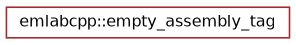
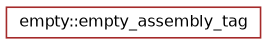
  digraph {
    rankdir=TB
-   n1 [color=brown fillcolor=white fontname=Helvetica fontsize=10 height=0.2 label="emlabcpp::empty_assembly_tag" shape=record style=filled width=0.4]
+   n1 [color=brown fillcolor=white fontname=Helvetica fontsize=10 height=0.2 label="empty::empty_assembly_tag" shape=record style=filled width=0.4]
  }
